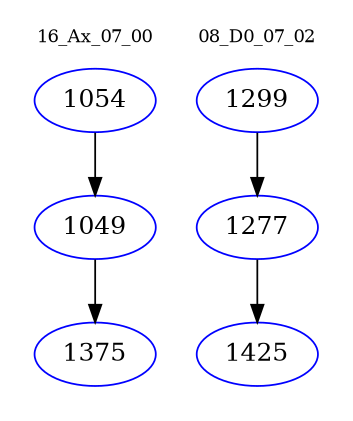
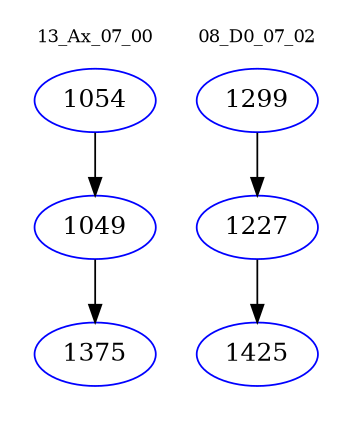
  digraph {
    node [color=blue]
    edge [color=black]
    n1 [label=1054]
    n2 [label=1049]
    n3 [label=1375]
    n4 [label=1299]
-   n5 [label=1277]
+   n5 [label=1227]
    n6 [label=1425]
    subgraph cluster_1 {
      color=white
      fontsize=10
-     label="16_Ax_07_00"
+     label="13_Ax_07_00"
      n1
      n2
      n3
    }
    subgraph cluster_2 {
      color=white
      fontsize=10
      label="08_D0_07_02"
      n4
      n5
      n6
    }
    n1 -> n2
    n2 -> n3
    n4 -> n5
    n5 -> n6
  }
